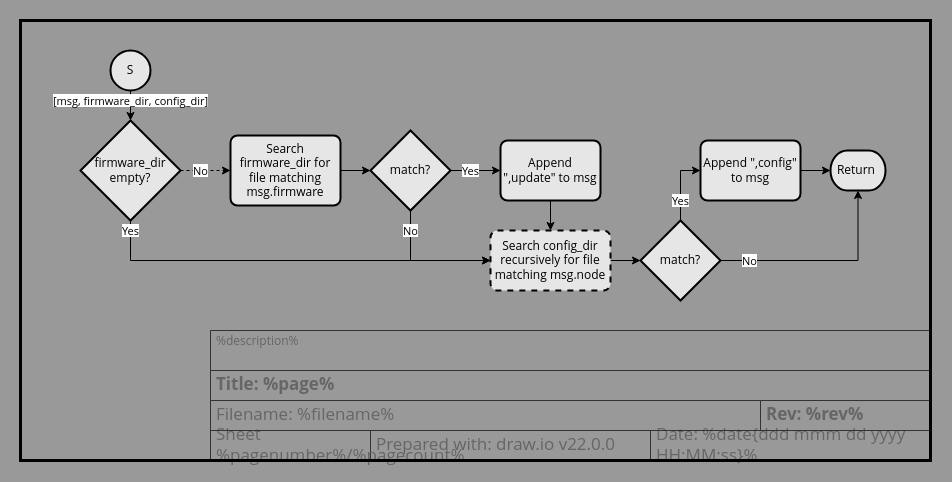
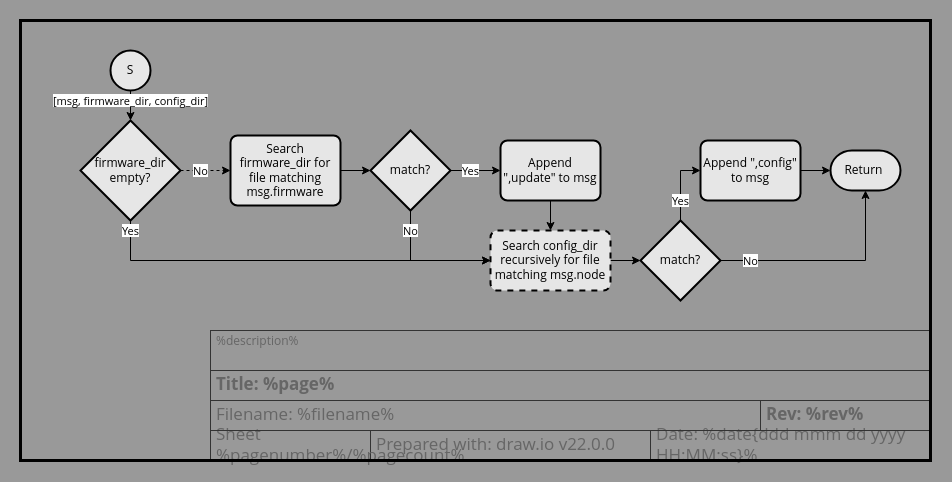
  <mxCell id="0" value="" />
  <mxCell id="1" value="Title Block" style="locked=1;" parent="0" />
  <mxCell id="2" value="Prepared with: draw.io v22.0.0" style="strokeWidth=1;shadow=0;dashed=0;align=center;html=1;shape=mxgraph.mockup.text.textBox;fontColor=#666666;align=left;fontSize=17;spacingLeft=4;spacingTop=-3;whiteSpace=wrap;strokeColor=#333333;mainText=;fillColor=none;fontFamily=Open Sans;movable=1;resizable=1;rotatable=1;deletable=1;editable=1;locked=0;connectable=1;" parent="1" vertex="1"><mxGeometry x="370" y="430" width="280" height="30" as="geometry" /></mxCell>
  <mxCell id="3" value="&lt;div align=&quot;left&quot;&gt;Sheet %pagenumber%/%pagecount%&lt;/div&gt;" style="strokeWidth=1;shadow=0;dashed=0;align=left;html=1;shape=mxgraph.mockup.text.textBox;fontColor=#666666;align=left;fontSize=17;spacingLeft=4;spacingTop=-3;whiteSpace=wrap;strokeColor=#333333;mainText=;fillColor=none;fontFamily=Open Sans;movable=1;resizable=1;rotatable=1;deletable=1;editable=1;locked=0;connectable=1;" parent="1" vertex="1"><mxGeometry x="210" y="430" width="160" height="30" as="geometry" /></mxCell>
  <mxCell id="4" value="Date: &lt;font style=&quot;font-size: 17px;&quot;&gt;%date{ddd mmm dd yyyy HH:MM:ss}%&lt;/font&gt;" style="strokeWidth=1;shadow=0;dashed=0;align=center;html=1;shape=mxgraph.mockup.text.textBox;fontColor=#666666;align=left;fontSize=17;spacingLeft=4;spacingTop=-3;whiteSpace=wrap;strokeColor=#333333;mainText=;fillColor=none;fontFamily=Open Sans;movable=1;resizable=1;rotatable=1;deletable=1;editable=1;locked=0;connectable=1;" parent="1" vertex="1"><mxGeometry x="650" y="430" width="280" height="30" as="geometry" /></mxCell>
  <mxCell id="5" value="&lt;b&gt;Title: %page%&lt;/b&gt;" style="strokeWidth=1;shadow=0;dashed=0;align=center;html=1;shape=mxgraph.mockup.text.textBox;fontColor=#666666;align=left;fontSize=17;spacingLeft=4;spacingTop=-3;whiteSpace=wrap;strokeColor=#333333;mainText=;fillColor=none;fontFamily=Open Sans;movable=1;resizable=1;rotatable=1;deletable=1;editable=1;locked=0;connectable=1;" parent="1" vertex="1"><mxGeometry x="210" y="370" width="720" height="30" as="geometry" /></mxCell>
  <mxCell id="6" value="Filename: %filename%" style="strokeWidth=1;shadow=0;dashed=0;align=center;html=1;shape=mxgraph.mockup.text.textBox;fontColor=#666666;align=left;fontSize=17;spacingLeft=4;spacingTop=-3;whiteSpace=wrap;strokeColor=#333333;mainText=;fillColor=none;fontFamily=Open Sans;movable=1;resizable=1;rotatable=1;deletable=1;editable=1;locked=0;connectable=1;" parent="1" vertex="1"><mxGeometry x="210" y="400" width="550" height="30" as="geometry" /></mxCell>
  <mxCell id="7" value="&lt;div align=&quot;left&quot;&gt;%description%&lt;/div&gt;" style="strokeWidth=1;shadow=0;dashed=0;html=1;shape=mxgraph.mockup.text.textBox;fontColor=#666666;align=left;verticalAlign=top;fontSize=12;spacingLeft=4;spacingTop=-3;whiteSpace=wrap;strokeColor=#333333;mainText=;fillColor=none;fontFamily=Open Sans;movable=1;resizable=1;rotatable=1;deletable=1;editable=1;locked=0;connectable=1;" parent="1" vertex="1"><mxGeometry x="210" y="330" width="720" height="40" as="geometry" /></mxCell>
  <mxCell id="8" value="&lt;b&gt;Rev: %rev%&lt;br&gt;&lt;/b&gt;" style="strokeWidth=1;shadow=0;dashed=0;align=center;html=1;shape=mxgraph.mockup.text.textBox;fontColor=#666666;align=left;fontSize=17;spacingLeft=4;spacingTop=-3;whiteSpace=wrap;strokeColor=#333333;mainText=;fillColor=none;fontFamily=Open Sans;movable=1;resizable=1;rotatable=1;deletable=1;editable=1;locked=0;connectable=1;" parent="1" vertex="1"><mxGeometry x="760" y="400" width="170" height="30" as="geometry" /></mxCell>
  <mxCell id="9" value="Drawing Frame" style="locked=1;" parent="0" />
  <mxCell id="10" value="" style="rounded=0;whiteSpace=wrap;html=1;fillColor=none;strokeWidth=3;movable=1;resizable=1;rotatable=1;deletable=1;editable=1;locked=0;connectable=1;" parent="9" vertex="1"><mxGeometry x="20" y="20" width="910" height="440" as="geometry" /></mxCell>
  <mxCell id="11" value="Document" parent="0" />
  <mxCell id="12" value="[msg, firmware_dir, config_dir]" style="edgeStyle=orthogonalEdgeStyle;rounded=0;orthogonalLoop=1;jettySize=auto;html=1;fontFamily=Open Sans;" parent="11" source="13" target="16" edge="1"><mxGeometry x="0.2" relative="1" as="geometry"><mxPoint x="130" y="120" as="targetPoint" /><mxPoint as="offset" /></mxGeometry></mxCell>
  <mxCell id="13" value="S" style="strokeWidth=2;html=1;shape=mxgraph.flowchart.start_2;whiteSpace=wrap;fillColor=#E6E6E6;fontFamily=Open Sans;" parent="11" vertex="1"><mxGeometry x="110" y="50" width="40" height="40" as="geometry" /></mxCell>
  <mxCell id="14" value="No" style="edgeStyle=orthogonalEdgeStyle;rounded=0;orthogonalLoop=1;jettySize=auto;html=1;fontFamily=Open Sans;dashed=1;" edge="1" parent="11" source="16" target="18"><mxGeometry x="-0.2" relative="1" as="geometry"><mxPoint as="offset" /></mxGeometry></mxCell>
  <mxCell id="15" value="Yes" style="edgeStyle=orthogonalEdgeStyle;rounded=0;orthogonalLoop=1;jettySize=auto;html=1;entryX=0;entryY=0.5;entryDx=0;entryDy=0;exitX=0.5;exitY=1;exitDx=0;exitDy=0;exitPerimeter=0;fontFamily=Open Sans;" edge="1" parent="11" source="16" target="25"><mxGeometry x="-0.95" relative="1" as="geometry"><mxPoint as="offset" /></mxGeometry></mxCell>
  <mxCell id="16" value="firmware_dir empty?" style="strokeWidth=2;html=1;shape=mxgraph.flowchart.decision;whiteSpace=wrap;fillColor=#E6E6E6;fontFamily=Open Sans;verticalAlign=middle;" vertex="1" parent="11"><mxGeometry x="80" y="120" width="100" height="100" as="geometry" /></mxCell>
  <mxCell id="17" style="edgeStyle=orthogonalEdgeStyle;rounded=0;orthogonalLoop=1;jettySize=auto;html=1;" edge="1" parent="11" source="18" target="21"><mxGeometry relative="1" as="geometry" /></mxCell>
  <mxCell id="18" value="Search firmware_dir for file matching msg.firmware" style="rounded=1;whiteSpace=wrap;html=1;absoluteArcSize=1;arcSize=14;strokeWidth=2;fillColor=#E6E6E6;fontFamily=Open Sans;" vertex="1" parent="11"><mxGeometry x="230" y="135" width="110" height="70" as="geometry" /></mxCell>
  <mxCell id="19" value="Yes" style="edgeStyle=orthogonalEdgeStyle;rounded=0;orthogonalLoop=1;jettySize=auto;html=1;fontFamily=Open Sans;" edge="1" parent="11" source="21" target="23"><mxGeometry x="-0.2" relative="1" as="geometry"><mxPoint as="offset" /></mxGeometry></mxCell>
  <mxCell id="20" value="No" style="edgeStyle=orthogonalEdgeStyle;rounded=0;orthogonalLoop=1;jettySize=auto;html=1;entryX=0;entryY=0.5;entryDx=0;entryDy=0;exitX=0.5;exitY=1;exitDx=0;exitDy=0;exitPerimeter=0;fontFamily=Open Sans;" edge="1" parent="11" source="21" target="25"><mxGeometry x="-0.692" relative="1" as="geometry"><mxPoint as="offset" /></mxGeometry></mxCell>
  <mxCell id="21" value="match?" style="strokeWidth=2;html=1;shape=mxgraph.flowchart.decision;whiteSpace=wrap;fillColor=#E6E6E6;fontFamily=Open Sans;verticalAlign=middle;" vertex="1" parent="11"><mxGeometry x="370" y="130" width="80" height="80" as="geometry" /></mxCell>
  <mxCell id="22" style="edgeStyle=orthogonalEdgeStyle;rounded=0;orthogonalLoop=1;jettySize=auto;html=1;" edge="1" parent="11" source="23" target="25"><mxGeometry relative="1" as="geometry" /></mxCell>
  <mxCell id="23" value="Append &quot;,update&quot; to msg" style="rounded=1;whiteSpace=wrap;html=1;absoluteArcSize=1;arcSize=14;strokeWidth=2;fillColor=#E6E6E6;fontFamily=Open Sans;" vertex="1" parent="11"><mxGeometry x="500" y="140" width="100" height="60" as="geometry" /></mxCell>
  <mxCell id="24" style="edgeStyle=orthogonalEdgeStyle;rounded=0;orthogonalLoop=1;jettySize=auto;html=1;" edge="1" parent="11" source="25" target="27"><mxGeometry relative="1" as="geometry" /></mxCell>
  <mxCell id="25" value="Search config_dir recursively for file matching msg.node" style="rounded=1;whiteSpace=wrap;html=1;absoluteArcSize=1;arcSize=14;strokeWidth=2;fillColor=#E6E6E6;fontFamily=Open Sans;dashed=1;" vertex="1" parent="11"><mxGeometry x="490" y="230" width="120" height="60" as="geometry" /></mxCell>
  <mxCell id="26" value="Yes" style="edgeStyle=orthogonalEdgeStyle;rounded=0;orthogonalLoop=1;jettySize=auto;html=1;fontFamily=Open Sans;entryX=0;entryY=0.5;entryDx=0;entryDy=0;" edge="1" parent="11" source="27" target="29"><mxGeometry x="-0.429" relative="1" as="geometry"><mxPoint as="offset" /></mxGeometry></mxCell>
  <mxCell id="27" value="match?" style="strokeWidth=2;html=1;shape=mxgraph.flowchart.decision;whiteSpace=wrap;fillColor=#E6E6E6;fontFamily=Open Sans;verticalAlign=middle;" vertex="1" parent="11"><mxGeometry x="640" y="220" width="80" height="80" as="geometry" /></mxCell>
  <mxCell id="28" style="edgeStyle=orthogonalEdgeStyle;rounded=0;orthogonalLoop=1;jettySize=auto;html=1;" edge="1" parent="11" source="29" target="30"><mxGeometry relative="1" as="geometry" /></mxCell>
  <mxCell id="29" value="Append &quot;,config&quot; to msg" style="rounded=1;whiteSpace=wrap;html=1;absoluteArcSize=1;arcSize=14;strokeWidth=2;fillColor=#E6E6E6;fontFamily=Open Sans;" vertex="1" parent="11"><mxGeometry x="700" y="140" width="100" height="60" as="geometry" /></mxCell>
- <mxCell id="30" value="Return&amp;nbsp;" style="strokeWidth=2;html=1;shape=mxgraph.flowchart.terminator;whiteSpace=wrap;fillColor=#E6E6E6;fontFamily=Open Sans;" vertex="1" parent="11"><mxGeometry x="830" y="150" width="55" height="40" as="geometry" /></mxCell>
+ <mxCell id="30" value="Return&amp;nbsp;" style="strokeWidth=2;html=1;shape=mxgraph.flowchart.terminator;whiteSpace=wrap;fillColor=#E6E6E6;fontFamily=Open Sans;" vertex="1" parent="11"><mxGeometry x="830" y="150" width="70" height="40" as="geometry" /></mxCell>
  <mxCell id="31" value="No" style="edgeStyle=orthogonalEdgeStyle;rounded=0;orthogonalLoop=1;jettySize=auto;html=1;entryX=0.5;entryY=1;entryDx=0;entryDy=0;entryPerimeter=0;exitX=1;exitY=0.5;exitDx=0;exitDy=0;exitPerimeter=0;fontFamily=Open Sans;" edge="1" parent="11" source="27" target="30"><mxGeometry x="-0.721" relative="1" as="geometry"><mxPoint as="offset" /></mxGeometry></mxCell>
